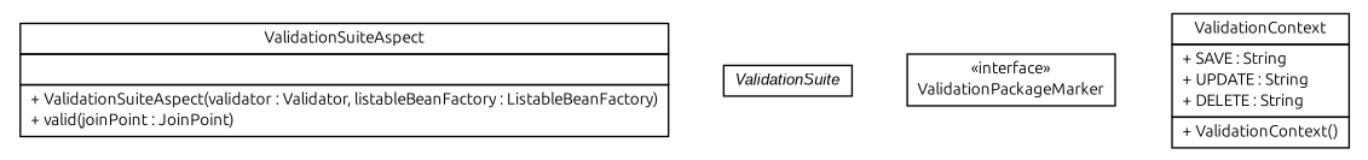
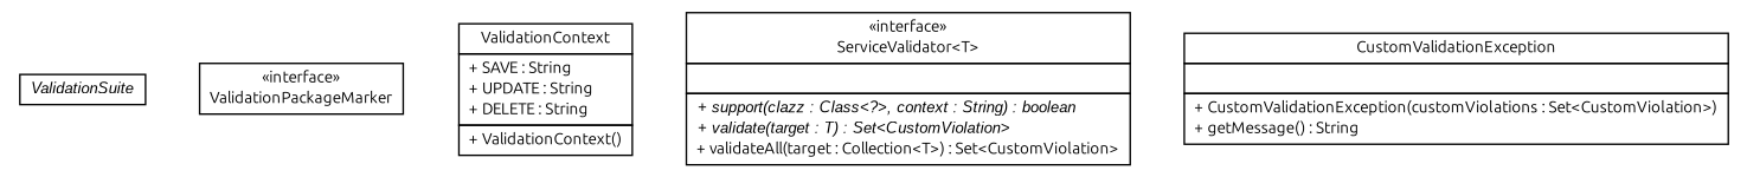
  digraph {
    nodesep=0.25
    ranksep=0.5
    fontname=Ubuntu
    node [fontcolor=black fontname=Ubuntu fontsize=10.0 shape=plaintext]
-   n1 [label=<<table title="br.gov.to.sefaz.business.service.validation.ValidationSuiteAspect" border="0" cellborder="1" cellspacing="0" cellpadding="2" port="p" href="./ValidationSuiteAspect.html"> 		<tr><td><table border="0" cellspacing="0" cellpadding="1"> <tr><td align="center" balign="center"> ValidationSuiteAspect </td></tr> 		</table></td></tr> 		<tr><td><table border="0" cellspacing="0" cellpadding="1"> <tr><td align="left" balign="left">  </td></tr> 		</table></td></tr> 		<tr><td><table border="0" cellspacing="0" cellpadding="1"> <tr><td align="left" balign="left"> + ValidationSuiteAspect(validator : Validator, listableBeanFactory : ListableBeanFactory) </td></tr> <tr><td align="left" balign="left"> + valid(joinPoint : JoinPoint) </td></tr> 		</table></td></tr> 		</table>>]
    n2 [label=<<table title="br.gov.to.sefaz.business.service.validation.ValidationSuite" border="0" cellborder="1" cellspacing="0" cellpadding="2" port="p" href="./ValidationSuite.html"> 		<tr><td><table border="0" cellspacing="0" cellpadding="1"> <tr><td align="center" balign="center"><font face="arial italic"> ValidationSuite </font></td></tr> 		</table></td></tr> 		</table>>]
    n3 [label=<<table title="br.gov.to.sefaz.business.service.validation.ValidationPackageMarker" border="0" cellborder="1" cellspacing="0" cellpadding="2" port="p" href="./ValidationPackageMarker.html"> 		<tr><td><table border="0" cellspacing="0" cellpadding="1"> <tr><td align="center" balign="center"> &#171;interface&#187; </td></tr> <tr><td align="center" balign="center"> ValidationPackageMarker </td></tr> 		</table></td></tr> 		</table>>]
    n4 [label=<<table title="br.gov.to.sefaz.business.service.validation.ValidationContext" border="0" cellborder="1" cellspacing="0" cellpadding="2" port="p" href="./ValidationContext.html"> 		<tr><td><table border="0" cellspacing="0" cellpadding="1"> <tr><td align="center" balign="center"> ValidationContext </td></tr> 		</table></td></tr> 		<tr><td><table border="0" cellspacing="0" cellpadding="1"> <tr><td align="left" balign="left"> + SAVE : String </td></tr> <tr><td align="left" balign="left"> + UPDATE : String </td></tr> <tr><td align="left" balign="left"> + DELETE : String </td></tr> 		</table></td></tr> 		<tr><td><table border="0" cellspacing="0" cellpadding="1"> <tr><td align="left" balign="left"> + ValidationContext() </td></tr> 		</table></td></tr> 		</table>>]
+   n5 [label=<<table title="br.gov.to.sefaz.business.service.validation.ServiceValidator" border="0" cellborder="1" cellspacing="0" cellpadding="2" port="p" href="./ServiceValidator.html"> 		<tr><td><table border="0" cellspacing="0" cellpadding="1"> <tr><td align="center" balign="center"> &#171;interface&#187; </td></tr> <tr><td align="center" balign="center"> ServiceValidator&lt;T&gt; </td></tr> 		</table></td></tr> 		<tr><td><table border="0" cellspacing="0" cellpadding="1"> <tr><td align="left" balign="left">  </td></tr> 		</table></td></tr> 		<tr><td><table border="0" cellspacing="0" cellpadding="1"> <tr><td align="left" balign="left"><font face="arial italic" point-size="10.0"> + support(clazz : Class&lt;?&gt;, context : String) : boolean </font></td></tr> <tr><td align="left" balign="left"><font face="arial italic" point-size="10.0"> + validate(target : T) : Set&lt;CustomViolation&gt; </font></td></tr> <tr><td align="left" balign="left"> + validateAll(target : Collection&lt;T&gt;) : Set&lt;CustomViolation&gt; </td></tr> 		</table></td></tr> 		</table>>]
+   n6 [label=<<table title="br.gov.to.sefaz.business.service.validation.CustomValidationException" border="0" cellborder="1" cellspacing="0" cellpadding="2" port="p" href="./CustomValidationException.html"> 		<tr><td><table border="0" cellspacing="0" cellpadding="1"> <tr><td align="center" balign="center"> CustomValidationException </td></tr> 		</table></td></tr> 		<tr><td><table border="0" cellspacing="0" cellpadding="1"> <tr><td align="left" balign="left">  </td></tr> 		</table></td></tr> 		<tr><td><table border="0" cellspacing="0" cellpadding="1"> <tr><td align="left" balign="left"> + CustomValidationException(customViolations : Set&lt;CustomViolation&gt;) </td></tr> <tr><td align="left" balign="left"> + getMessage() : String </td></tr> 		</table></td></tr> 		</table>>]
  }
